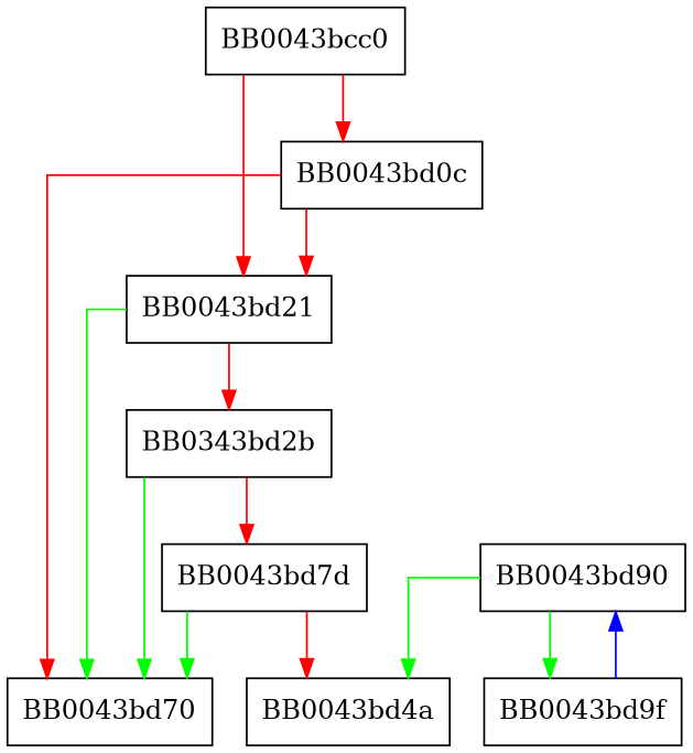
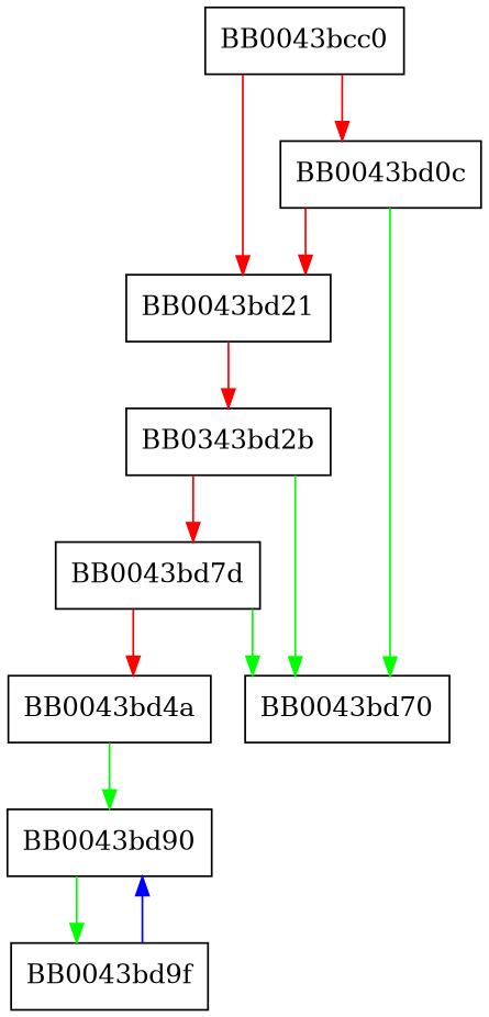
  digraph {
    splines=ortho
    node [shape=box]
    edge [color=red]
    BB0043bcc0
    BB0043bd21
    n3 [label=BB0043bd0c]
    BB0043bd70
    n5 [label=BB0343bd2b]
    n6 [label=BB0043bd7d]
    BB0043bd4a
    BB0043bd90
    BB0043bd9f
    BB0043bcc0 -> BB0043bd21
    BB0043bcc0 -> n3
-   BB0043bd21 -> BB0043bd70 [color=green]
    BB0043bd21 -> n5
    n3 -> BB0043bd21
-   n3 -> BB0043bd70
+   n3 -> BB0043bd70 [color=green]
    n5 -> BB0043bd70 [color=green]
    n5 -> n6
    n6 -> BB0043bd70 [color=green]
    n6 -> BB0043bd4a
-   BB0043bd90 -> BB0043bd4a [color=green]
+   BB0043bd4a -> BB0043bd90 [color=green]
    BB0043bd90 -> BB0043bd9f [color=green]
    BB0043bd9f -> BB0043bd90 [color=blue]
  }
